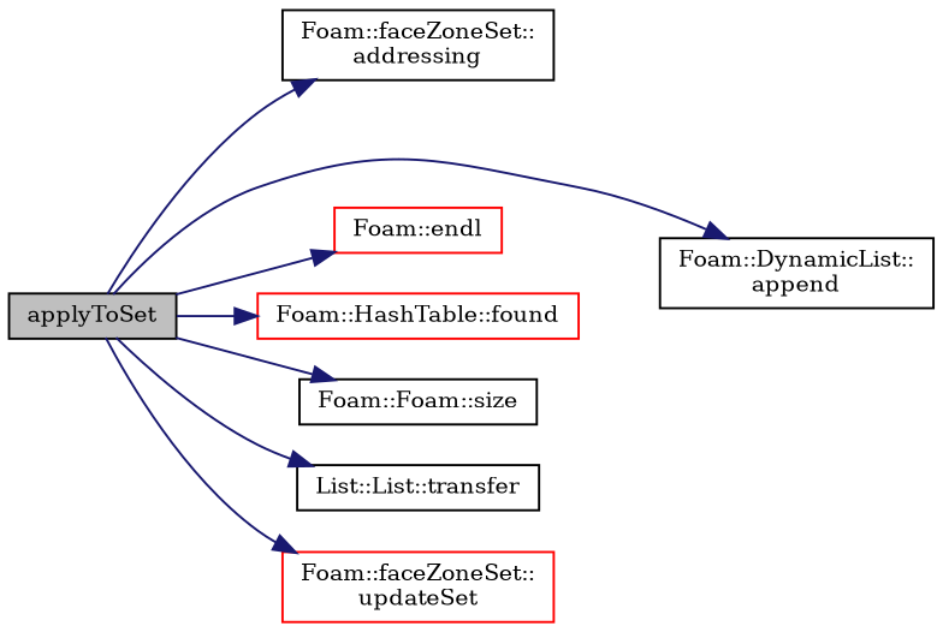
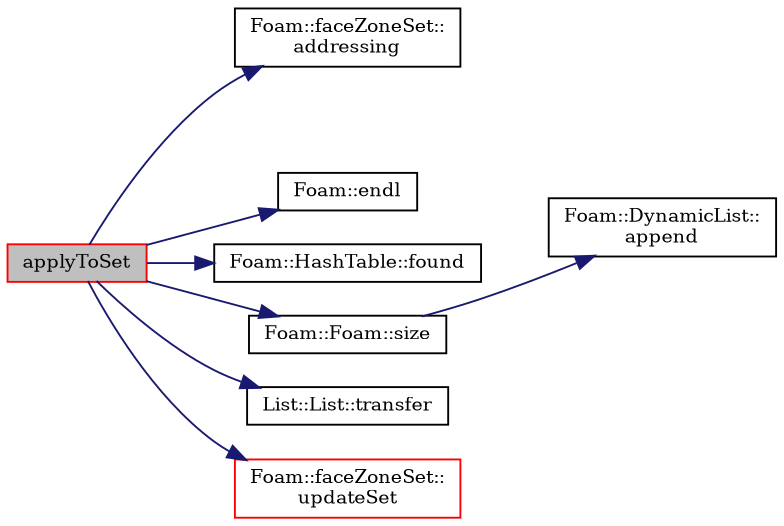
  digraph {
    fontname="DejaVu Serif"
    rankdir=LR
    node [color=black fontname="DejaVu Serif" fontsize=10 shape=record]
    edge [color=midnightblue fontname="DejaVu Serif" fontsize=10 labelfontname=FreeSans labelfontsize=10 style=solid]
-   n1 [fillcolor=grey75 fontcolor=black height=0.2 label=applyToSet style=filled width=0.4]
+   n1 [color=red fillcolor=grey75 fontcolor=black height=0.2 label=applyToSet style=filled width=0.4]
    n2 [height=0.2 label="Foam::faceZoneSet::\laddressing" width=0.4]
    n3 [height=0.2 label="Foam::DynamicList::\lappend" width=0.4]
-   n4 [color=red height=0.2 label="Foam::endl" width=0.4]
-   n5 [color=red height=0.2 label="Foam::HashTable::found" width=0.4]
+   n4 [height=0.2 label="Foam::endl" width=0.4]
+   n5 [height=0.2 label="Foam::HashTable::found" width=0.4]
    n6 [height=0.2 label="Foam::Foam::size" width=0.4]
    n7 [height=0.2 label="List::List::transfer" width=0.4]
    n8 [color=red height=0.2 label="Foam::faceZoneSet::\lupdateSet" width=0.4]
    n1 -> n2
-   n1 -> n3
+   n6 -> n3
    n1 -> n4
    n1 -> n5
    n1 -> n6
    n1 -> n7
    n1 -> n8
  }
